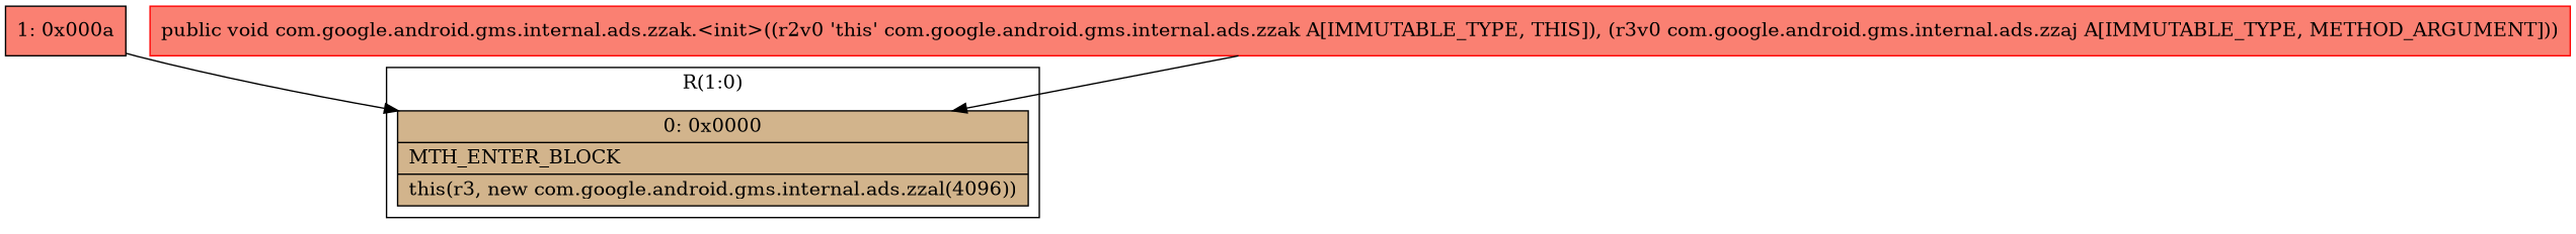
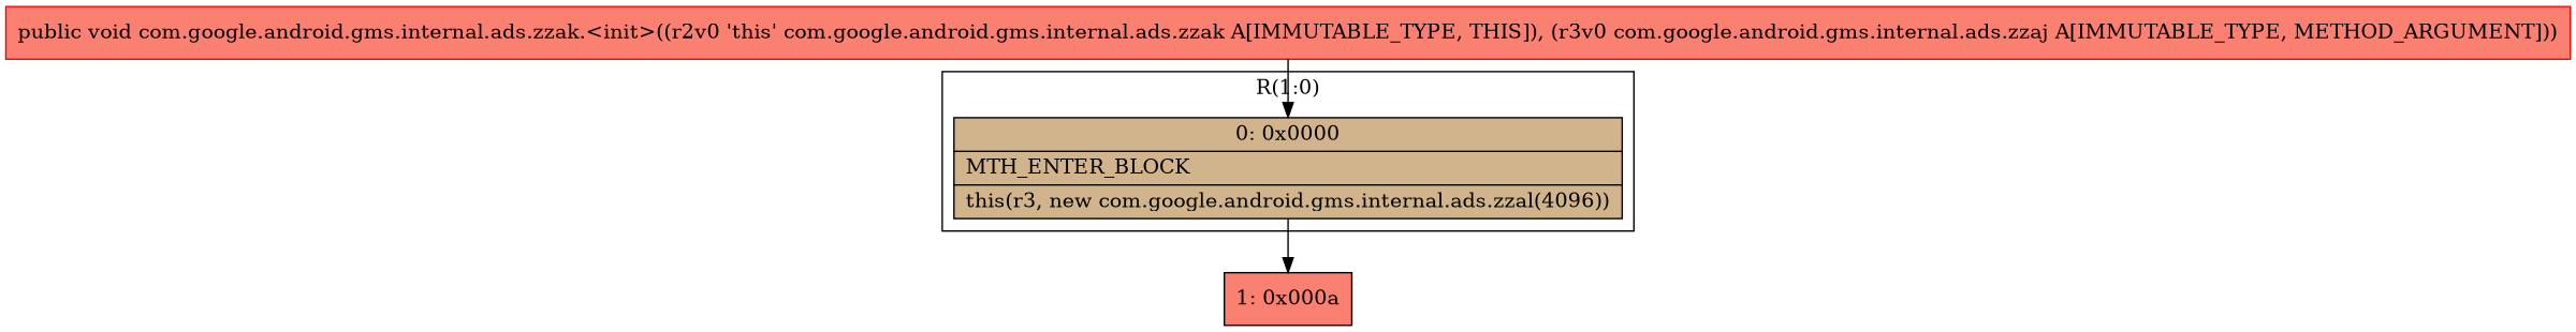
  digraph {
    node [color=black shape=record style=filled fillcolor=salmon]
    n1 [label="{0\:\ 0x0000|MTH_ENTER_BLOCK\l|this(r3, new com.google.android.gms.internal.ads.zzal(4096))\l}" fillcolor=tan]
    n2 [label="{1\:\ 0x000a}"]
    n3 [label="{public void com.google.android.gms.internal.ads.zzak.\<init\>((r2v0 'this' com.google.android.gms.internal.ads.zzak A[IMMUTABLE_TYPE, THIS]), (r3v0 com.google.android.gms.internal.ads.zzaj A[IMMUTABLE_TYPE, METHOD_ARGUMENT])) }" color=red]
    subgraph cluster_1 {
      label="R(1:0)"
      n1
    }
-   n2 -> n1
+   n1 -> n2
    n3 -> n1
  }
